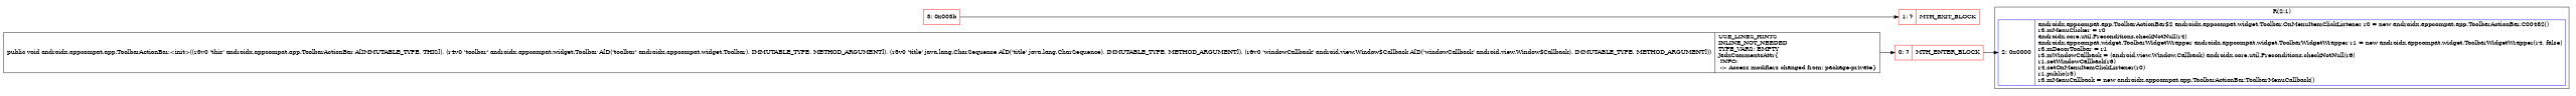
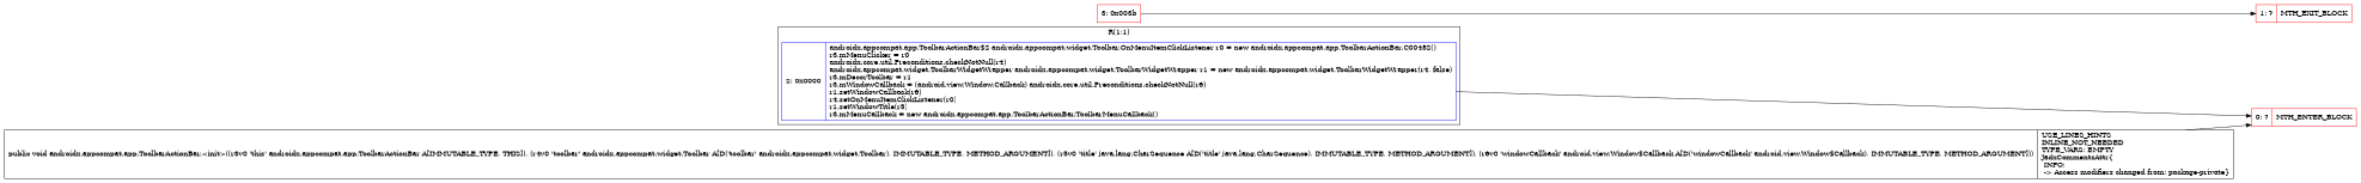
  digraph {
    rankdir=LR
    node [color=red shape=record]
-   n1 [color=blue label="{2\:\ 0x0000|androidx.appcompat.app.ToolbarActionBar$2 androidx.appcompat.widget.Toolbar.OnMenuItemClickListener r0 = new androidx.appcompat.app.ToolbarActionBar.C00482()\lr3.mMenuClicker = r0\landroidx.core.util.Preconditions.checkNotNull(r4)\landroidx.appcompat.widget.ToolbarWidgetWrapper androidx.appcompat.widget.ToolbarWidgetWrapper r1 = new androidx.appcompat.widget.ToolbarWidgetWrapper(r4, false)\lr3.mDecorToolbar = r1\lr3.mWindowCallback = (android.view.Window.Callback) androidx.core.util.Preconditions.checkNotNull(r6)\lr1.setWindowCallback(r6)\lr4.setOnMenuItemClickListener(r0)\lr1.public(r5)\lr3.mMenuCallback = new androidx.appcompat.app.ToolbarActionBar.ToolbarMenuCallback()\l}"]
+   n1 [color=blue label="{2\:\ 0x0000|androidx.appcompat.app.ToolbarActionBar$2 androidx.appcompat.widget.Toolbar.OnMenuItemClickListener r0 = new androidx.appcompat.app.ToolbarActionBar.C00482()\lr3.mMenuClicker = r0\landroidx.core.util.Preconditions.checkNotNull(r4)\landroidx.appcompat.widget.ToolbarWidgetWrapper androidx.appcompat.widget.ToolbarWidgetWrapper r1 = new androidx.appcompat.widget.ToolbarWidgetWrapper(r4, false)\lr3.mDecorToolbar = r1\lr3.mWindowCallback = (android.view.Window.Callback) androidx.core.util.Preconditions.checkNotNull(r6)\lr1.setWindowCallback(r6)\lr4.setOnMenuItemClickListener(r0)\lr1.setWindowTitle(r5)\lr3.mMenuCallback = new androidx.appcompat.app.ToolbarActionBar.ToolbarMenuCallback()\l}"]
    n2 [label="{3\:\ 0x003b}"]
    n3 [label="{1\:\ ?|MTH_EXIT_BLOCK\l}"]
    n4 [label="{0\:\ ?|MTH_ENTER_BLOCK\l}"]
    n5 [label="{public void androidx.appcompat.app.ToolbarActionBar.\<init\>((r3v0 'this' androidx.appcompat.app.ToolbarActionBar A[IMMUTABLE_TYPE, THIS]), (r4v0 'toolbar' androidx.appcompat.widget.Toolbar A[D('toolbar' androidx.appcompat.widget.Toolbar), IMMUTABLE_TYPE, METHOD_ARGUMENT]), (r5v0 'title' java.lang.CharSequence A[D('title' java.lang.CharSequence), IMMUTABLE_TYPE, METHOD_ARGUMENT]), (r6v0 'windowCallback' android.view.Window$Callback A[D('windowCallback' android.view.Window$Callback), IMMUTABLE_TYPE, METHOD_ARGUMENT]))  | USE_LINES_HINTS\lINLINE_NOT_NEEDED\lTYPE_VARS: EMPTY\lJadxCommentsAttr\{\l INFO: \l \-\> Access modifiers changed from: package\-private\}\l}" color=""]
    subgraph cluster_1 {
-     label="R(2:1)"
+     label="R(1:1)"
      n1
    }
    n2 -> n3
-   n4 -> n1
+   n1 -> n4
    n5 -> n4
  }
